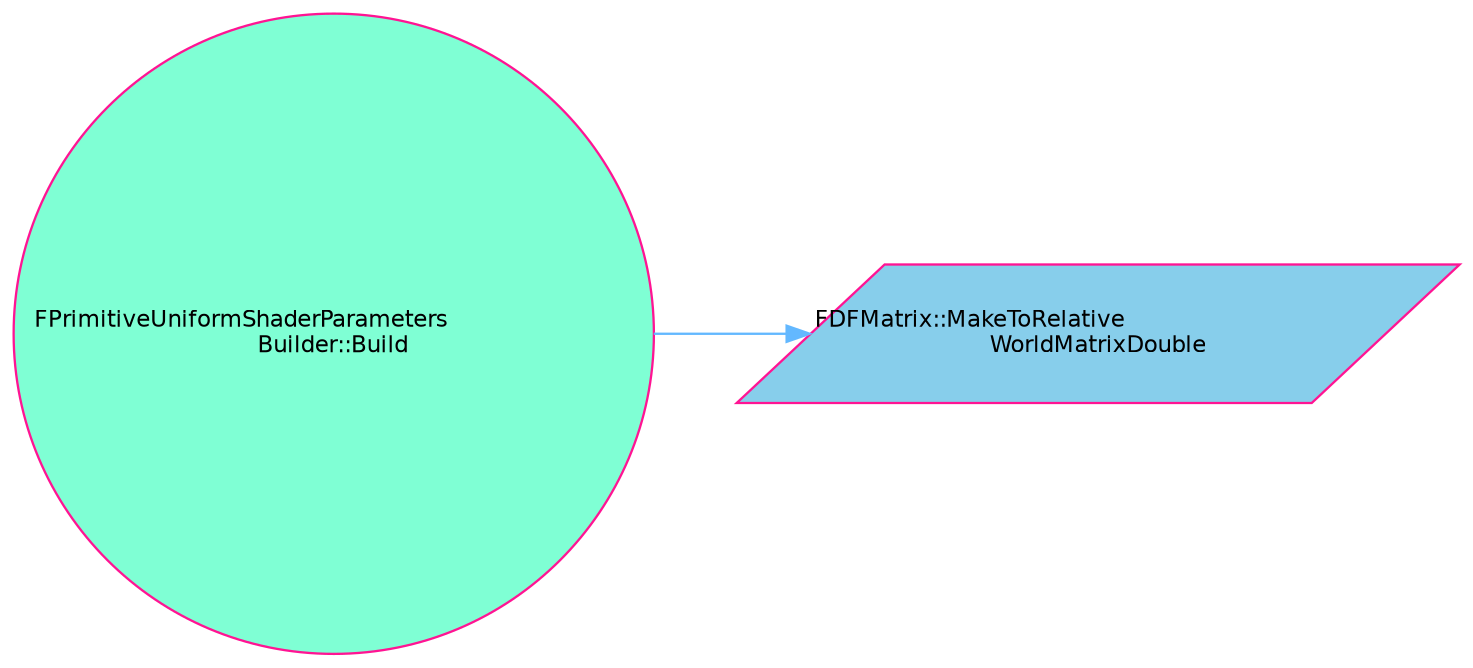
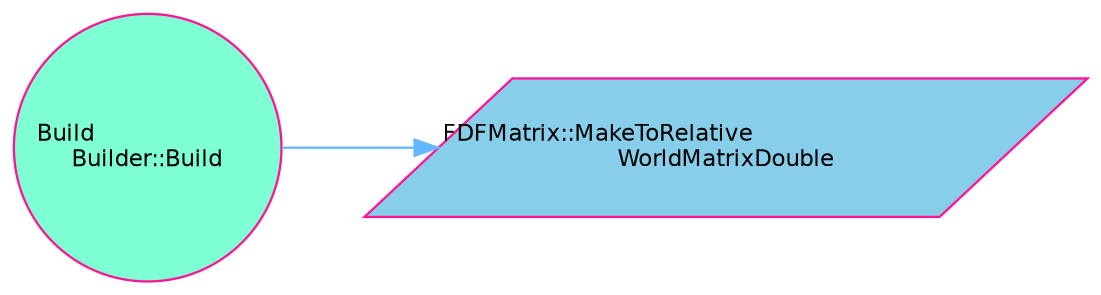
  digraph {
    rankdir=RL
    node [color=deeppink fontname=Helvetica fontsize=10 style=filled]
    n1 [fillcolor=skyblue fontcolor=black height=0.2 label="FDFMatrix::MakeToRelative\lWorldMatrixDouble" shape=parallelogram width=0.4]
-   n2 [fillcolor=aquamarine height=0.2 label="FPrimitiveUniformShaderParameters\lBuilder::Build" shape=circle width=0.4]
+   n2 [fillcolor=aquamarine height=0.2 label="Build\lBuilder::Build" shape=circle width=0.4]
    n1 -> n2 [color=steelblue1 dir=back fontname=Helvetica fontsize=10 labelfontname=Helvetica labelfontsize=10 style=solid]
  }
